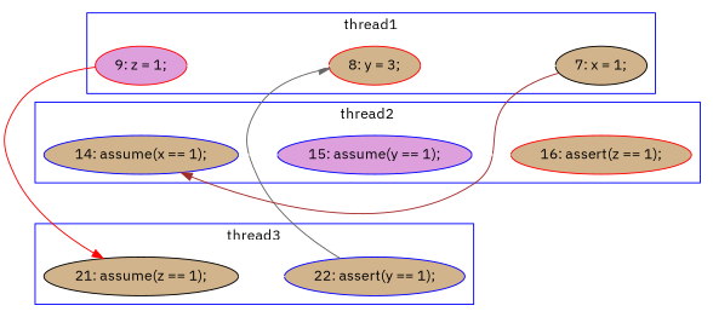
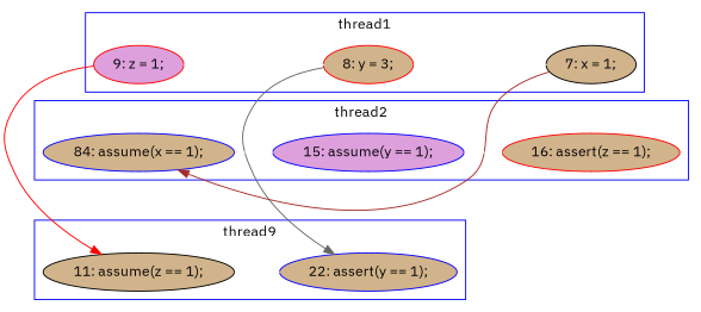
  digraph {
    fontname="IBM Plex Sans"
    rankdir=LR
    node [color=blue fillcolor=tan fontname="IBM Plex Sans" style=filled]
    edge [color=white fontname="IBM Plex Sans" style=solid]
    n1 [label="22: assert(y == 1);"]
-   n2 [color=black label="21: assume(z == 1);"]
+   n2 [color=black label="11: assume(z == 1);"]
    n3 [color=red fillcolor=plum label="9: z = 1;"]
    n4 [color=red label="8: y = 3;"]
    n5 [color=black label="7: x = 1;"]
    n6 [fillcolor=plum label="15: assume(y == 1);"]
    n7 [color=red label="16: assert(z == 1);"]
-   n8 [label="14: assume(x == 1);"]
+   n8 [label="84: assume(x == 1);"]
    subgraph cluster_1 {
      color=blue
-     label=thread3
+     label=thread9
      n1
      n2
    }
    subgraph cluster_2 {
      color=blue
      label=thread1
      n3
      n4
      n5
    }
    subgraph cluster_3 {
      color=blue
      label=thread2
      n6
      n7
      n8
    }
-   n1 -> n4 [color=gray40 constraint=false]
+   n4 -> n1 [color=gray40 constraint=false]
    n2 -> n1
    n3 -> n2 [color=red constraint=false]
    n3 -> n4
    n4 -> n5
    n5 -> n8 [color=brown constraint=false]
    n6 -> n7
    n8 -> n6
  }
